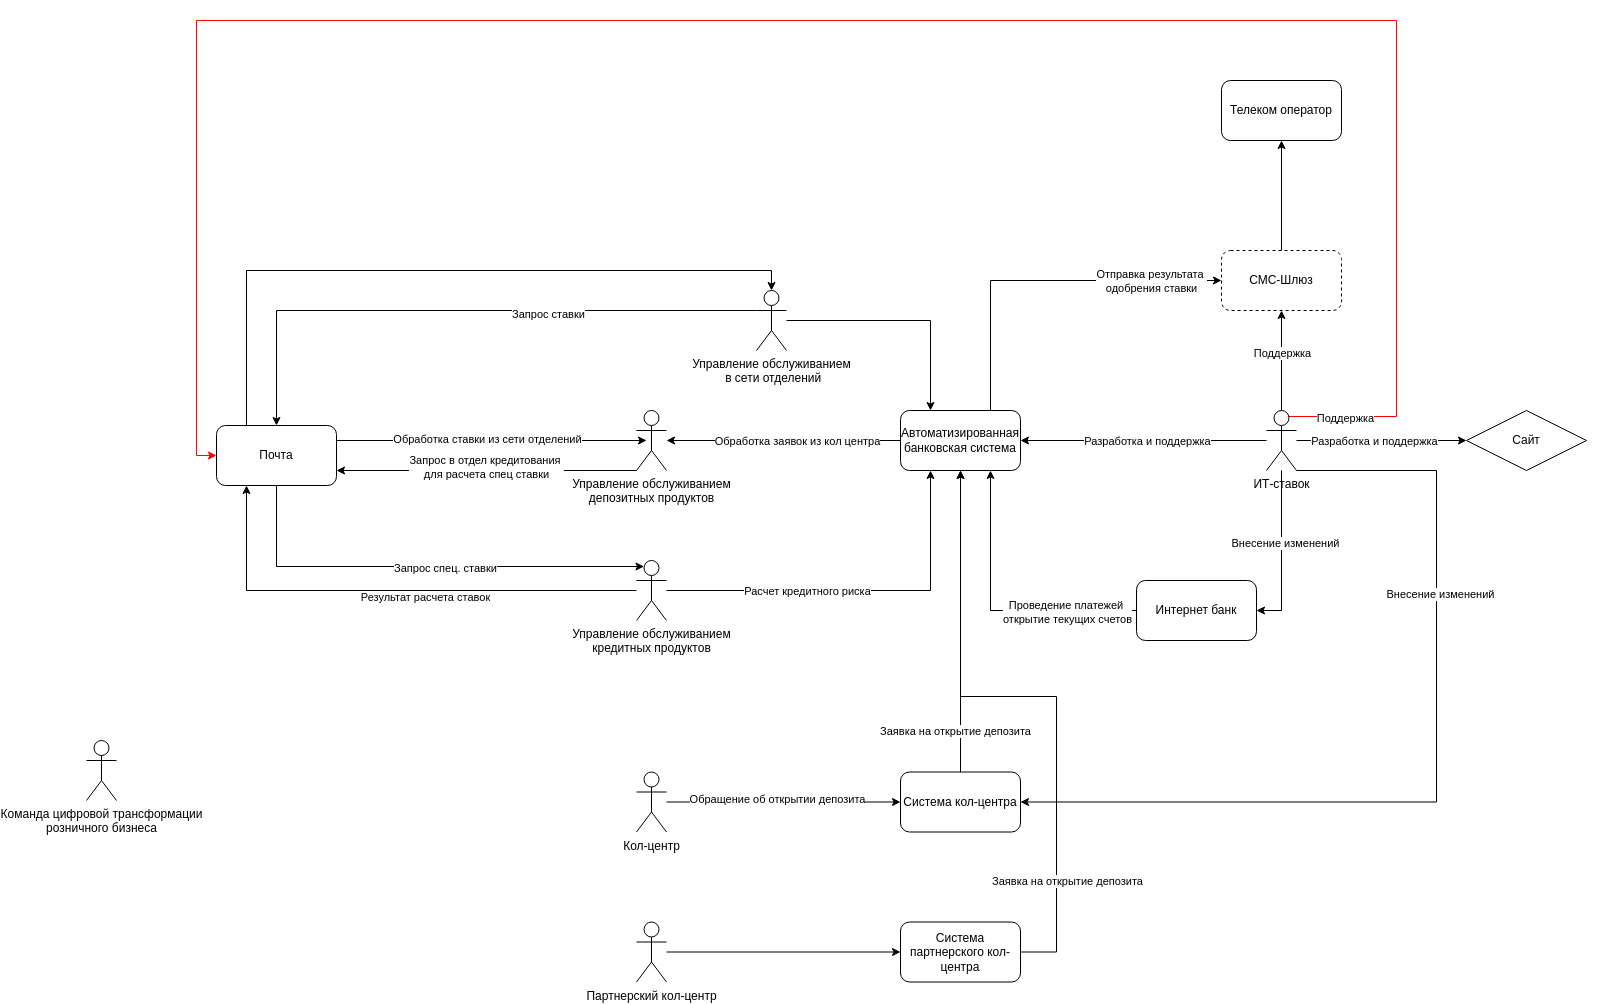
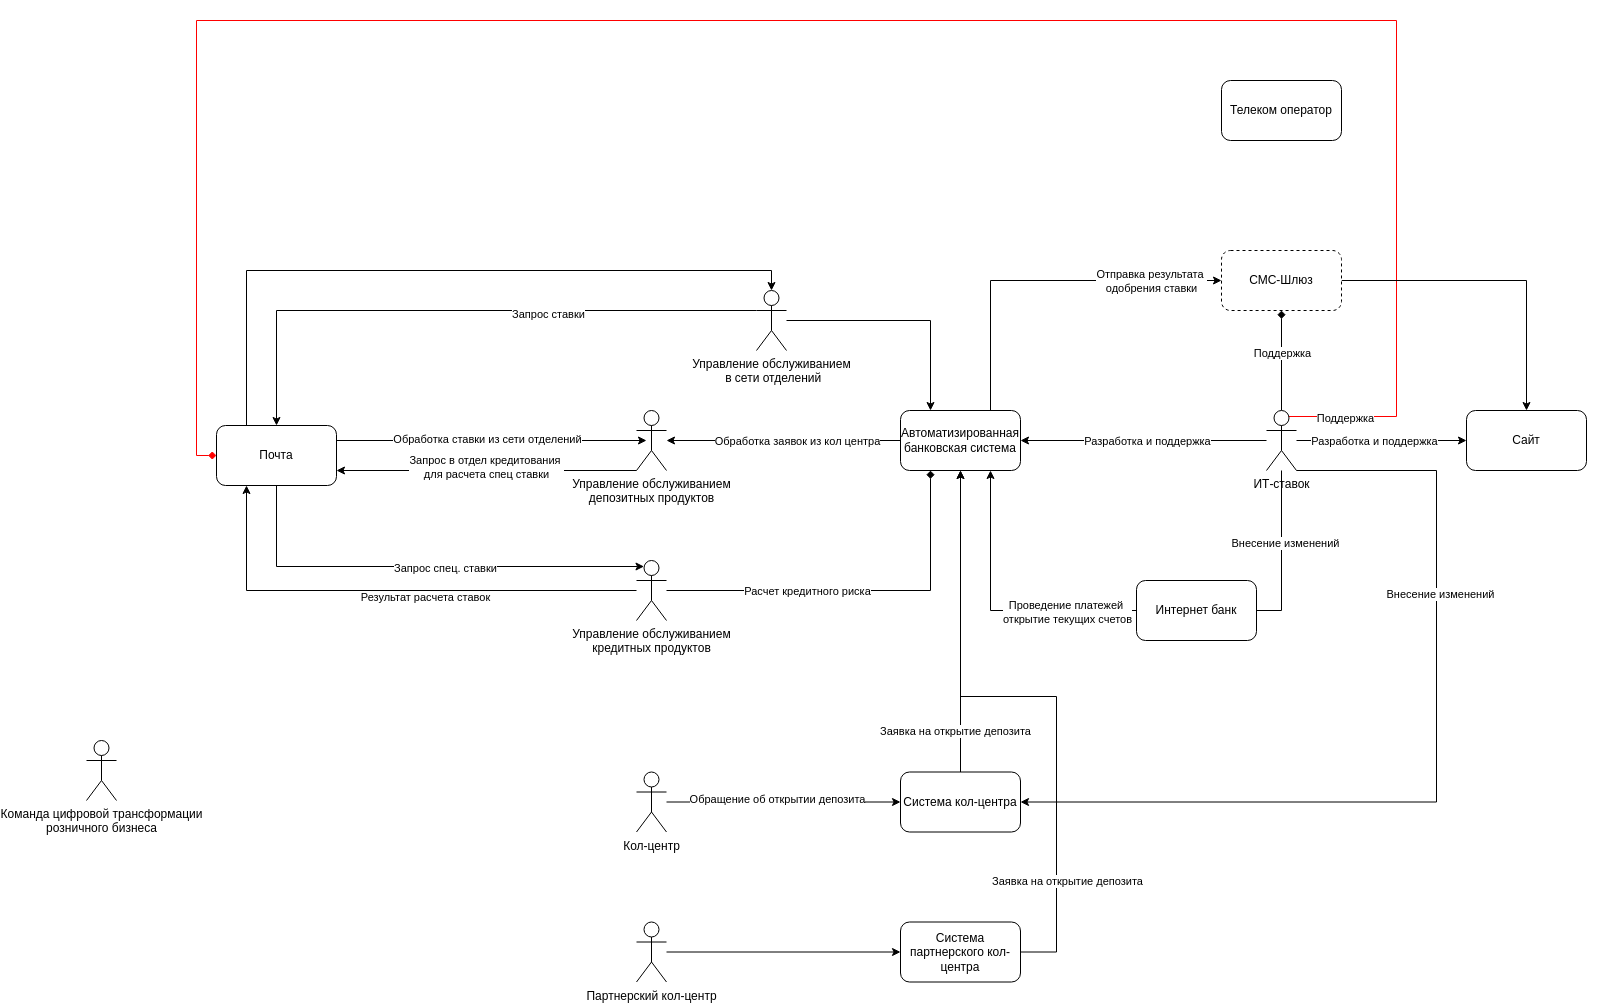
  <mxCell id="0" />
  <mxCell id="1" parent="0" />
  <mxCell id="2" style="edgeStyle=orthogonalEdgeStyle;rounded=0;orthogonalLoop=1;jettySize=auto;html=1;entryX=0.25;entryY=0;entryDx=0;entryDy=0;" parent="1" source="5" target="39" edge="1"><mxGeometry relative="1" as="geometry" /></mxCell>
  <mxCell id="3" style="edgeStyle=orthogonalEdgeStyle;rounded=0;orthogonalLoop=1;jettySize=auto;html=1;entryX=0.5;entryY=0;entryDx=0;entryDy=0;" parent="1" source="5" target="50" edge="1"><mxGeometry relative="1" as="geometry"><Array as="points"><mxPoint x="210" y="310" /></Array></mxGeometry></mxCell>
  <mxCell id="4" value="Запрос ставки" style="edgeLabel;html=1;align=center;verticalAlign=middle;resizable=0;points=[];" parent="3" vertex="1" connectable="0"><mxGeometry x="-0.296" y="3" relative="1" as="geometry"><mxPoint as="offset" /></mxGeometry></mxCell>
  <mxCell id="5" value="Управление обслуживанием&lt;div&gt;&amp;nbsp;в сети отделений&lt;/div&gt;" style="shape=umlActor;verticalLabelPosition=bottom;verticalAlign=top;html=1;outlineConnect=0;" parent="1" vertex="1"><mxGeometry x="690" y="290" width="30" height="60" as="geometry" /></mxCell>
- <mxCell id="6" style="edgeStyle=orthogonalEdgeStyle;rounded=0;orthogonalLoop=1;jettySize=auto;html=1;entryX=0.25;entryY=1;entryDx=0;entryDy=0;" parent="1" source="10" target="39" edge="1"><mxGeometry relative="1" as="geometry" /></mxCell>
+ <mxCell id="6" style="edgeStyle=orthogonalEdgeStyle;rounded=0;orthogonalLoop=1;jettySize=auto;html=1;entryX=0.25;entryY=1;entryDx=0;entryDy=0;endArrow=diamond;" parent="1" source="10" target="39" edge="1"><mxGeometry relative="1" as="geometry" /></mxCell>
  <mxCell id="7" value="Расчет кредитного риска" style="edgeLabel;html=1;align=center;verticalAlign=middle;resizable=0;points=[];" parent="6" vertex="1" connectable="0"><mxGeometry x="-0.47" y="5" relative="1" as="geometry"><mxPoint x="38" y="5" as="offset" /></mxGeometry></mxCell>
  <mxCell id="8" style="edgeStyle=orthogonalEdgeStyle;rounded=0;orthogonalLoop=1;jettySize=auto;html=1;entryX=0.25;entryY=1;entryDx=0;entryDy=0;" parent="1" source="10" target="50" edge="1"><mxGeometry relative="1" as="geometry" /></mxCell>
  <mxCell id="9" value="Результат расчета ставок" style="edgeLabel;html=1;align=center;verticalAlign=middle;resizable=0;points=[];" parent="8" vertex="1" connectable="0"><mxGeometry x="-0.144" y="6" relative="1" as="geometry"><mxPoint as="offset" /></mxGeometry></mxCell>
  <mxCell id="10" value="Управление обслуживанием&lt;div&gt;кредитных продуктов&lt;/div&gt;" style="shape=umlActor;verticalLabelPosition=bottom;verticalAlign=top;html=1;outlineConnect=0;" parent="1" vertex="1"><mxGeometry x="570" y="560" width="30" height="60" as="geometry" /></mxCell>
  <mxCell id="11" style="edgeStyle=orthogonalEdgeStyle;rounded=0;orthogonalLoop=1;jettySize=auto;html=1;exitX=0;exitY=0.5;exitDx=0;exitDy=0;" parent="1" source="39" target="15" edge="1"><mxGeometry relative="1" as="geometry" /></mxCell>
  <mxCell id="12" value="Обработка заявок из кол центра" style="edgeLabel;html=1;align=center;verticalAlign=middle;resizable=0;points=[];" parent="11" vertex="1" connectable="0"><mxGeometry x="-0.322" y="-1" relative="1" as="geometry"><mxPoint x="-25" y="1" as="offset" /></mxGeometry></mxCell>
  <mxCell id="13" style="edgeStyle=orthogonalEdgeStyle;rounded=0;orthogonalLoop=1;jettySize=auto;html=1;entryX=1;entryY=0.75;entryDx=0;entryDy=0;" parent="1" source="15" target="50" edge="1"><mxGeometry relative="1" as="geometry"><Array as="points"><mxPoint x="390" y="470" /><mxPoint x="390" y="470" /></Array></mxGeometry></mxCell>
  <mxCell id="14" value="Запрос в отдел кредитования&amp;nbsp;&lt;div&gt;для расчета спец ставки&lt;/div&gt;" style="edgeLabel;html=1;align=center;verticalAlign=middle;resizable=0;points=[];" parent="13" vertex="1" connectable="0"><mxGeometry x="0.007" y="-4" relative="1" as="geometry"><mxPoint as="offset" /></mxGeometry></mxCell>
  <mxCell id="15" value="Управление обслуживанием&lt;div&gt;депозитных продуктов&lt;/div&gt;" style="shape=umlActor;verticalLabelPosition=bottom;verticalAlign=top;html=1;outlineConnect=0;" parent="1" vertex="1"><mxGeometry x="570" y="410" width="30" height="60" as="geometry" /></mxCell>
  <mxCell id="16" style="edgeStyle=orthogonalEdgeStyle;rounded=0;orthogonalLoop=1;jettySize=auto;html=1;entryX=1;entryY=0.5;entryDx=0;entryDy=0;" parent="1" source="28" target="39" edge="1"><mxGeometry relative="1" as="geometry" /></mxCell>
  <mxCell id="17" value="Разработка и поддержка" style="edgeLabel;html=1;align=center;verticalAlign=middle;resizable=0;points=[];" parent="16" vertex="1" connectable="0"><mxGeometry x="0.383" y="1" relative="1" as="geometry"><mxPoint x="50" y="-1" as="offset" /></mxGeometry></mxCell>
- <mxCell id="18" style="edgeStyle=orthogonalEdgeStyle;rounded=0;orthogonalLoop=1;jettySize=auto;html=1;entryX=1;entryY=0.5;entryDx=0;entryDy=0;" parent="1" source="28" target="47" edge="1"><mxGeometry relative="1" as="geometry"><Array as="points"><mxPoint x="1215" y="610" /></Array></mxGeometry></mxCell>
+ <mxCell id="18" style="edgeStyle=orthogonalEdgeStyle;rounded=0;orthogonalLoop=1;jettySize=auto;html=1;entryX=1;entryY=0.5;entryDx=0;entryDy=0;endArrow=none;" parent="1" source="28" target="47" edge="1"><mxGeometry relative="1" as="geometry"><Array as="points"><mxPoint x="1215" y="610" /></Array></mxGeometry></mxCell>
  <mxCell id="19" value="Внесение изменений" style="edgeLabel;html=1;align=center;verticalAlign=middle;resizable=0;points=[];" parent="18" vertex="1" connectable="0"><mxGeometry x="-0.125" y="3" relative="1" as="geometry"><mxPoint as="offset" /></mxGeometry></mxCell>
  <mxCell id="20" style="edgeStyle=orthogonalEdgeStyle;rounded=0;orthogonalLoop=1;jettySize=auto;html=1;entryX=1;entryY=0.5;entryDx=0;entryDy=0;exitX=1;exitY=1;exitDx=0;exitDy=0;exitPerimeter=0;" parent="1" source="28" target="46" edge="1"><mxGeometry relative="1" as="geometry"><Array as="points"><mxPoint x="1370" y="470" /><mxPoint x="1370" y="801" /></Array></mxGeometry></mxCell>
  <mxCell id="21" value="Внесение изменений" style="edgeLabel;html=1;align=center;verticalAlign=middle;resizable=0;points=[];" parent="20" vertex="1" connectable="0"><mxGeometry x="-0.408" y="3" relative="1" as="geometry"><mxPoint as="offset" /></mxGeometry></mxCell>
- <mxCell id="22" style="edgeStyle=orthogonalEdgeStyle;rounded=0;orthogonalLoop=1;jettySize=auto;html=1;entryX=0.5;entryY=1;entryDx=0;entryDy=0;" parent="1" source="28" target="41" edge="1"><mxGeometry relative="1" as="geometry" /></mxCell>
+ <mxCell id="22" style="edgeStyle=orthogonalEdgeStyle;rounded=0;orthogonalLoop=1;jettySize=auto;html=1;entryX=0.5;entryY=1;entryDx=0;entryDy=0;endArrow=diamond;" parent="1" source="28" target="41" edge="1"><mxGeometry relative="1" as="geometry" /></mxCell>
  <mxCell id="23" value="Поддержка" style="edgeLabel;html=1;align=center;verticalAlign=middle;resizable=0;points=[];" parent="22" vertex="1" connectable="0"><mxGeometry x="-0.243" y="-2" relative="1" as="geometry"><mxPoint x="-2" y="-20" as="offset" /></mxGeometry></mxCell>
  <mxCell id="24" style="edgeStyle=orthogonalEdgeStyle;rounded=0;orthogonalLoop=1;jettySize=auto;html=1;entryX=0;entryY=0.5;entryDx=0;entryDy=0;" parent="1" source="28" target="43" edge="1"><mxGeometry relative="1" as="geometry" /></mxCell>
  <mxCell id="25" value="Разработка и поддержка" style="edgeLabel;html=1;align=center;verticalAlign=middle;resizable=0;points=[];" parent="24" vertex="1" connectable="0"><mxGeometry x="-0.489" y="-6" relative="1" as="geometry"><mxPoint x="34" y="-6" as="offset" /></mxGeometry></mxCell>
- <mxCell id="26" style="edgeStyle=orthogonalEdgeStyle;rounded=0;orthogonalLoop=1;jettySize=auto;html=1;entryX=0;entryY=0.5;entryDx=0;entryDy=0;exitX=0.75;exitY=0.1;exitDx=0;exitDy=0;exitPerimeter=0;strokeColor=#FF0000;" edge="1" parent="1" source="28" target="50"><mxGeometry relative="1" as="geometry"><Array as="points"><mxPoint x="1330" y="416" /><mxPoint x="1330" y="20" /><mxPoint x="130" y="20" /><mxPoint x="130" y="455" /></Array></mxGeometry></mxCell>
+ <mxCell id="26" style="edgeStyle=orthogonalEdgeStyle;rounded=0;orthogonalLoop=1;jettySize=auto;html=1;entryX=0;entryY=0.5;entryDx=0;entryDy=0;exitX=0.75;exitY=0.1;exitDx=0;exitDy=0;exitPerimeter=0;strokeColor=#FF0000;endArrow=diamond;" edge="1" parent="1" source="28" target="50"><mxGeometry relative="1" as="geometry"><Array as="points"><mxPoint x="1330" y="416" /><mxPoint x="1330" y="20" /><mxPoint x="130" y="20" /><mxPoint x="130" y="455" /></Array></mxGeometry></mxCell>
  <mxCell id="27" value="Поддержка" style="edgeLabel;html=1;align=center;verticalAlign=middle;resizable=0;points=[];" vertex="1" connectable="0" parent="26"><mxGeometry x="-0.948" y="-1" relative="1" as="geometry"><mxPoint as="offset" /></mxGeometry></mxCell>
  <mxCell id="28" value="ИТ-ставок" style="shape=umlActor;verticalLabelPosition=bottom;verticalAlign=top;html=1;outlineConnect=0;" parent="1" vertex="1"><mxGeometry x="1200" y="410" width="30" height="60" as="geometry" /></mxCell>
  <mxCell id="29" style="edgeStyle=orthogonalEdgeStyle;rounded=0;orthogonalLoop=1;jettySize=auto;html=1;entryX=0;entryY=0.5;entryDx=0;entryDy=0;" parent="1" source="31" target="46" edge="1"><mxGeometry relative="1" as="geometry" /></mxCell>
  <mxCell id="30" value="Обращение об открытии депозита" style="edgeLabel;html=1;align=center;verticalAlign=middle;resizable=0;points=[];" parent="29" vertex="1" connectable="0"><mxGeometry x="-0.314" y="3" relative="1" as="geometry"><mxPoint x="30" as="offset" /></mxGeometry></mxCell>
  <mxCell id="31" value="Кол-центр" style="shape=umlActor;verticalLabelPosition=bottom;verticalAlign=top;html=1;outlineConnect=0;" parent="1" vertex="1"><mxGeometry x="570" y="771.5" width="30" height="60" as="geometry" /></mxCell>
  <mxCell id="32" value="Команда цифровой трансформации&lt;div&gt;розничного бизнеса&lt;/div&gt;" style="shape=umlActor;verticalLabelPosition=bottom;verticalAlign=top;html=1;outlineConnect=0;" parent="1" vertex="1"><mxGeometry x="20" y="740" width="30" height="60" as="geometry" /></mxCell>
  <mxCell id="33" style="edgeStyle=orthogonalEdgeStyle;rounded=0;orthogonalLoop=1;jettySize=auto;html=1;entryX=0;entryY=0.5;entryDx=0;entryDy=0;" parent="1" source="34" target="49" edge="1"><mxGeometry relative="1" as="geometry" /></mxCell>
  <mxCell id="34" value="Партнерский кол-центр" style="shape=umlActor;verticalLabelPosition=bottom;verticalAlign=top;html=1;outlineConnect=0;" parent="1" vertex="1"><mxGeometry x="570" y="921.5" width="30" height="60" as="geometry" /></mxCell>
  <mxCell id="35" style="edgeStyle=orthogonalEdgeStyle;rounded=0;orthogonalLoop=1;jettySize=auto;html=1;entryX=0.75;entryY=1;entryDx=0;entryDy=0;exitX=0;exitY=0.5;exitDx=0;exitDy=0;" parent="1" source="47" target="39" edge="1"><mxGeometry relative="1" as="geometry"><Array as="points"><mxPoint x="924" y="610" /></Array></mxGeometry></mxCell>
  <mxCell id="36" value="Проведение платежей&amp;nbsp;&lt;div&gt;открытие текущих счетов&lt;/div&gt;" style="edgeLabel;html=1;align=center;verticalAlign=middle;resizable=0;points=[];" parent="35" vertex="1" connectable="0"><mxGeometry x="0.227" y="2" relative="1" as="geometry"><mxPoint x="78" y="30" as="offset" /></mxGeometry></mxCell>
  <mxCell id="37" style="edgeStyle=orthogonalEdgeStyle;rounded=0;orthogonalLoop=1;jettySize=auto;html=1;entryX=0;entryY=0.5;entryDx=0;entryDy=0;exitX=0.75;exitY=0;exitDx=0;exitDy=0;" parent="1" source="39" target="41" edge="1"><mxGeometry relative="1" as="geometry" /></mxCell>
  <mxCell id="38" value="Отправка результата&amp;nbsp;&lt;div&gt;одобрения ставки&lt;/div&gt;" style="edgeLabel;html=1;align=center;verticalAlign=middle;resizable=0;points=[];" parent="37" vertex="1" connectable="0"><mxGeometry x="0.369" y="-2" relative="1" as="geometry"><mxPoint x="43" y="-2" as="offset" /></mxGeometry></mxCell>
  <mxCell id="39" value="Автоматизированная банковская система" style="rounded=1;whiteSpace=wrap;html=1;" parent="1" vertex="1"><mxGeometry x="834" y="410" width="120" height="60" as="geometry" /></mxCell>
- <mxCell id="40" style="edgeStyle=orthogonalEdgeStyle;rounded=0;orthogonalLoop=1;jettySize=auto;html=1;entryX=0.5;entryY=1;entryDx=0;entryDy=0;" parent="1" source="41" target="42" edge="1"><mxGeometry relative="1" as="geometry" /></mxCell>
+ <mxCell id="40" style="edgeStyle=orthogonalEdgeStyle;rounded=0;orthogonalLoop=1;jettySize=auto;html=1;" parent="1" source="41" target="43" edge="1"><mxGeometry relative="1" as="geometry" /></mxCell>
  <mxCell id="41" value="СМС-Шлюз" style="rounded=1;whiteSpace=wrap;html=1;dashed=1;" parent="1" vertex="1"><mxGeometry x="1155" y="250" width="120" height="60" as="geometry" /></mxCell>
  <mxCell id="42" value="Телеком оператор" style="rounded=1;whiteSpace=wrap;html=1;" parent="1" vertex="1"><mxGeometry x="1155" y="80" width="120" height="60" as="geometry" /></mxCell>
- <mxCell id="43" value="Сайт" style="rhombus;whiteSpace=wrap;html=1;" parent="1" vertex="1"><mxGeometry x="1400" y="410" width="120" height="60" as="geometry" /></mxCell>
+ <mxCell id="43" value="Сайт" style="rounded=1;whiteSpace=wrap;html=1;" parent="1" vertex="1"><mxGeometry x="1400" y="410" width="120" height="60" as="geometry" /></mxCell>
  <mxCell id="44" style="edgeStyle=orthogonalEdgeStyle;rounded=0;orthogonalLoop=1;jettySize=auto;html=1;entryX=0.5;entryY=1;entryDx=0;entryDy=0;" parent="1" source="46" target="39" edge="1"><mxGeometry relative="1" as="geometry" /></mxCell>
  <mxCell id="45" value="Заявка на открытие депозита" style="edgeLabel;html=1;align=center;verticalAlign=middle;resizable=0;points=[];" parent="44" vertex="1" connectable="0"><mxGeometry x="-0.721" y="7" relative="1" as="geometry"><mxPoint x="1" y="1" as="offset" /></mxGeometry></mxCell>
  <mxCell id="46" value="Система кол-центра" style="rounded=1;whiteSpace=wrap;html=1;" parent="1" vertex="1"><mxGeometry x="834" y="771.5" width="120" height="60" as="geometry" /></mxCell>
  <mxCell id="47" value="Интернет банк" style="rounded=1;whiteSpace=wrap;html=1;" parent="1" vertex="1"><mxGeometry x="1070" y="580" width="120" height="60" as="geometry" /></mxCell>
  <mxCell id="48" style="edgeStyle=orthogonalEdgeStyle;rounded=0;orthogonalLoop=1;jettySize=auto;html=1;entryX=0.5;entryY=1;entryDx=0;entryDy=0;" parent="1" source="49" target="39" edge="1"><mxGeometry relative="1" as="geometry"><Array as="points"><mxPoint x="990" y="951" /><mxPoint x="990" y="696" /><mxPoint x="894" y="696" /></Array></mxGeometry></mxCell>
  <mxCell id="49" value="Система партнерского кол-центра" style="rounded=1;whiteSpace=wrap;html=1;" parent="1" vertex="1"><mxGeometry x="834" y="921.5" width="120" height="60" as="geometry" /></mxCell>
  <mxCell id="50" value="Почта" style="rounded=1;whiteSpace=wrap;html=1;" parent="1" vertex="1"><mxGeometry x="150" y="425" width="120" height="60" as="geometry" /></mxCell>
  <mxCell id="51" style="edgeStyle=orthogonalEdgeStyle;rounded=0;orthogonalLoop=1;jettySize=auto;html=1;entryX=0.5;entryY=0;entryDx=0;entryDy=0;entryPerimeter=0;exitX=0.25;exitY=0;exitDx=0;exitDy=0;" parent="1" source="50" target="5" edge="1"><mxGeometry relative="1" as="geometry" /></mxCell>
  <mxCell id="52" style="edgeStyle=orthogonalEdgeStyle;rounded=0;orthogonalLoop=1;jettySize=auto;html=1;entryX=0.25;entryY=0.1;entryDx=0;entryDy=0;entryPerimeter=0;exitX=0.5;exitY=1;exitDx=0;exitDy=0;" parent="1" source="50" target="10" edge="1"><mxGeometry relative="1" as="geometry"><Array as="points"><mxPoint x="210" y="566" /></Array></mxGeometry></mxCell>
  <mxCell id="53" value="Запрос спец. ставки" style="edgeLabel;html=1;align=center;verticalAlign=middle;resizable=0;points=[];" parent="52" vertex="1" connectable="0"><mxGeometry x="0.111" y="-1" relative="1" as="geometry"><mxPoint as="offset" /></mxGeometry></mxCell>
  <mxCell id="54" style="edgeStyle=orthogonalEdgeStyle;rounded=0;orthogonalLoop=1;jettySize=auto;html=1;exitX=1;exitY=0.25;exitDx=0;exitDy=0;" parent="1" source="50" edge="1"><mxGeometry relative="1" as="geometry"><mxPoint x="580" y="440" as="targetPoint" /><Array as="points"><mxPoint x="578" y="440" /></Array></mxGeometry></mxCell>
  <mxCell id="55" value="Обработка ставки из сети отделений" style="edgeLabel;html=1;align=center;verticalAlign=middle;resizable=0;points=[];" parent="54" vertex="1" connectable="0"><mxGeometry x="-0.03" y="2" relative="1" as="geometry"><mxPoint as="offset" /></mxGeometry></mxCell>
  <mxCell id="56" value="Заявка на открытие депозита" style="edgeLabel;html=1;align=center;verticalAlign=middle;resizable=0;points=[];" parent="1" vertex="1" connectable="0"><mxGeometry x="1000" y="880.001" as="geometry" /></mxCell>
